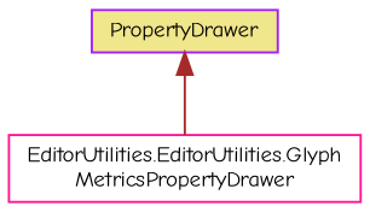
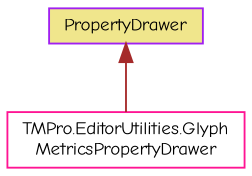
  digraph {
    fontname="Comic Neue"
    node [fontname="Comic Neue" fontsize=10 shape=record style=filled]
-   n1 [color=deeppink fillcolor=white fontcolor=black height=0.2 label="EditorUtilities.EditorUtilities.Glyph\lMetricsPropertyDrawer" width=0.4]
+   n1 [color=deeppink fillcolor=white fontcolor=black height=0.2 label="TMPro.EditorUtilities.Glyph\lMetricsPropertyDrawer" width=0.4]
    n2 [color=purple fillcolor=khaki height=0.2 label=PropertyDrawer width=0.4]
    n2 -> n1 [color=brown dir=back fontname="Comic Neue" fontsize=10 labelfontname=Helvetica labelfontsize=10 style=solid]
  }
